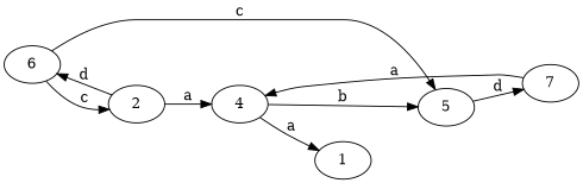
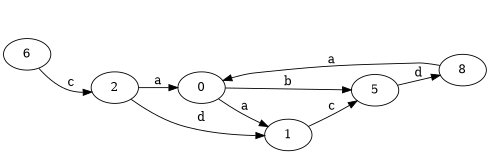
  strict digraph {
    rankdir=LR
-   0 [label=4]
+   0
    1
    5
    2
    6
-   7
+   7 [label=8]
    0 -> 1 [label=a]
    0 -> 5 [label=b]
    5 -> 7 [label=d]
    2 -> 0 [label=a]
-   2 -> 6 [label=d]
-   6 -> 5 [label=c]
+   2 -> 1 [label=d]
+   1 -> 5 [label=c]
    6 -> 2 [label=c]
    7 -> 0 [label=a]
  }
